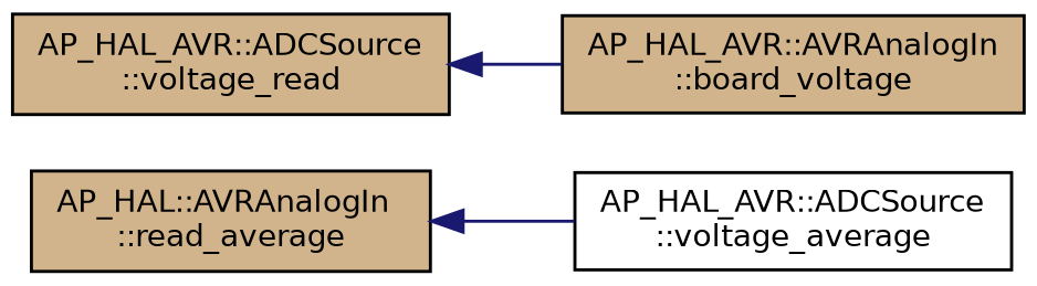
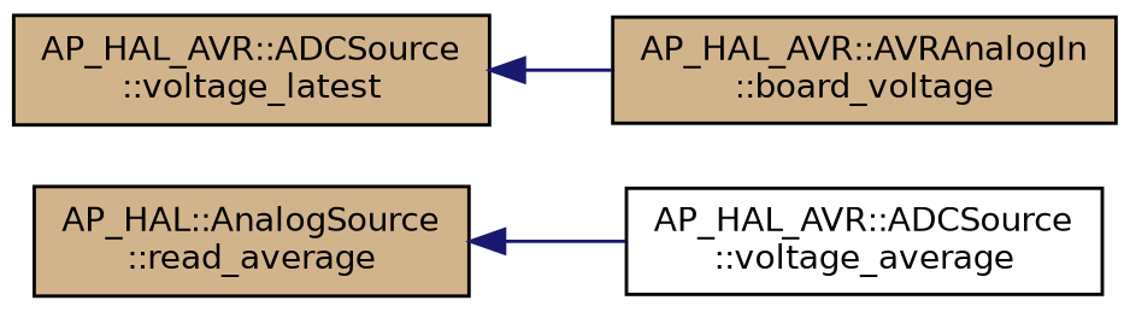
  digraph {
    rankdir=LR
    node [color=black fillcolor=tan fontname=Helvetica fontsize=10 shape=record style=filled]
    edge [color=midnightblue dir=back fontname=Helvetica fontsize=10 labelfontname=Helvetica labelfontsize=10 style=solid]
-   n1 [fontcolor=black height=0.2 label="AP_HAL::AVRAnalogIn\l::read_average" width=0.4]
+   n1 [fontcolor=black height=0.2 label="AP_HAL::AnalogSource\l::read_average" width=0.4]
    n2 [fillcolor=white height=0.2 label="AP_HAL_AVR::ADCSource\l::voltage_average" width=0.4]
-   n3 [height=0.2 label="AP_HAL_AVR::ADCSource\l::voltage_read" width=0.4]
+   n3 [height=0.2 label="AP_HAL_AVR::ADCSource\l::voltage_latest" width=0.4]
    n4 [height=0.2 label="AP_HAL_AVR::AVRAnalogIn\l::board_voltage" width=0.4]
    n1 -> n2
    n3 -> n4
  }
